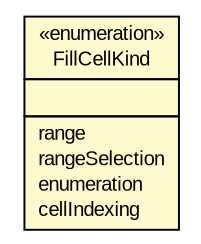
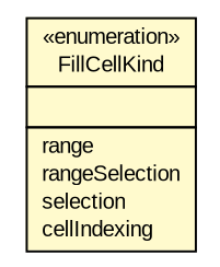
  digraph {
    nodesep=0.25
    ranksep=0.5
-   n1 [fontcolor=black fontname=arial fontsize=10.0 label=<<table title="org.tanjakostic.jcleancim.docgen.writer.word.doc.DocWordWriter.FillCellKind" border="0" cellborder="1" cellspacing="0" cellpadding="2" port="p" bgcolor="lemonChiffon" href="./DocWordWriter.FillCellKind.html"> 		<tr><td><table border="0" cellspacing="0" cellpadding="1"> <tr><td align="center" balign="center"> &#171;enumeration&#187; </td></tr> <tr><td align="center" balign="center"> FillCellKind </td></tr> 		</table></td></tr> 		<tr><td><table border="0" cellspacing="0" cellpadding="1"> <tr><td align="left" balign="left">  </td></tr> 		</table></td></tr> 		<tr><td><table border="0" cellspacing="0" cellpadding="1"> <tr><td align="left" balign="left"> range </td></tr> <tr><td align="left" balign="left"> rangeSelection </td></tr> <tr><td align="left" balign="left"> enumeration </td></tr> <tr><td align="left" balign="left"> cellIndexing </td></tr> 		</table></td></tr> 		</table>> shape=plaintext]
+   n1 [fontcolor=black fontname=arial fontsize=10.0 label=<<table title="org.tanjakostic.jcleancim.docgen.writer.word.doc.DocWordWriter.FillCellKind" border="0" cellborder="1" cellspacing="0" cellpadding="2" port="p" bgcolor="lemonChiffon" href="./DocWordWriter.FillCellKind.html"> 		<tr><td><table border="0" cellspacing="0" cellpadding="1"> <tr><td align="center" balign="center"> &#171;enumeration&#187; </td></tr> <tr><td align="center" balign="center"> FillCellKind </td></tr> 		</table></td></tr> 		<tr><td><table border="0" cellspacing="0" cellpadding="1"> <tr><td align="left" balign="left">  </td></tr> 		</table></td></tr> 		<tr><td><table border="0" cellspacing="0" cellpadding="1"> <tr><td align="left" balign="left"> range </td></tr> <tr><td align="left" balign="left"> rangeSelection </td></tr> <tr><td align="left" balign="left"> selection </td></tr> <tr><td align="left" balign="left"> cellIndexing </td></tr> 		</table></td></tr> 		</table>> shape=plaintext]
  }
